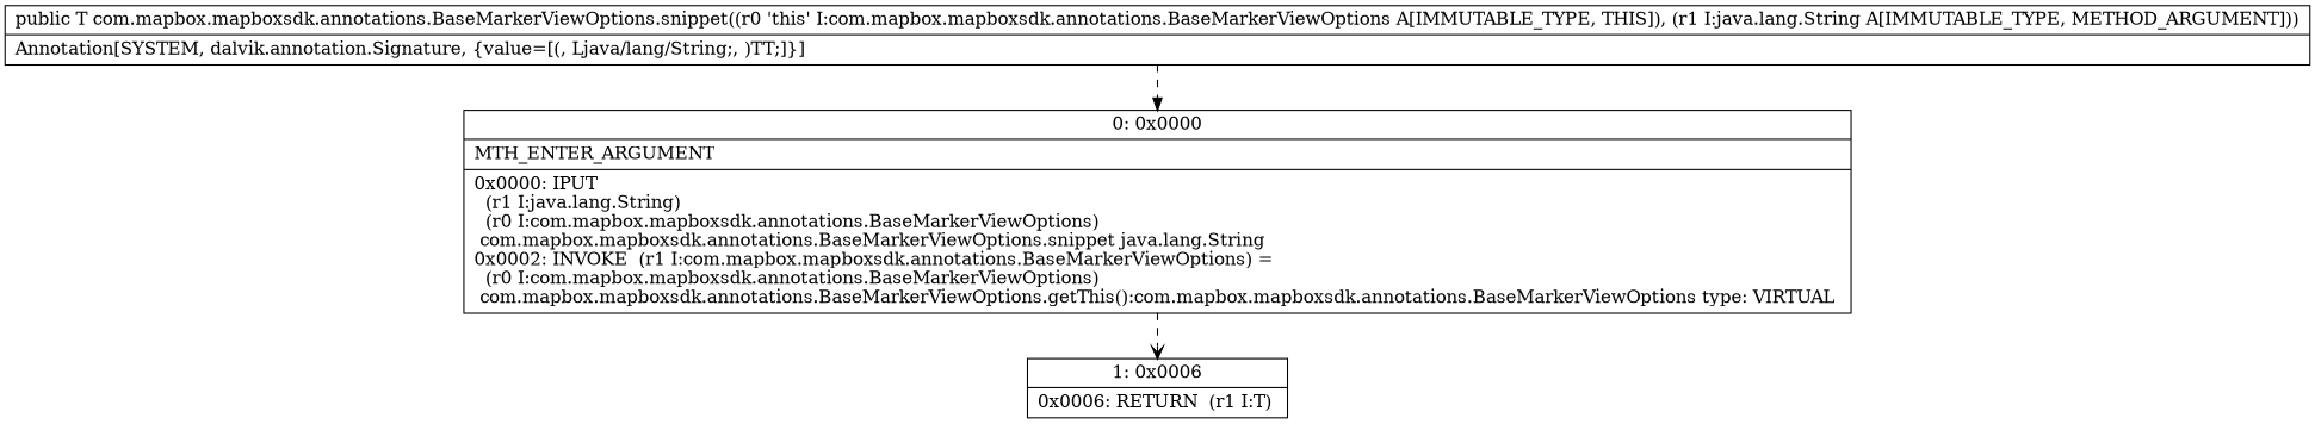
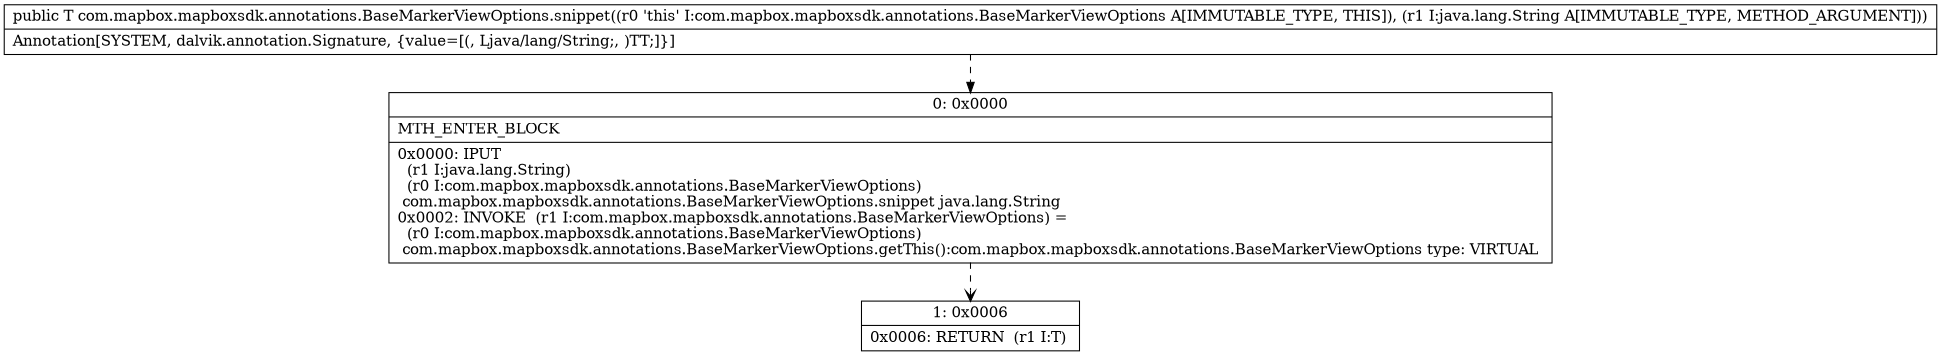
  digraph {
    node [shape=record]
    edge [style=dashed]
-   n1 [label="{0\:\ 0x0000|MTH_ENTER_ARGUMENT\l|0x0000: IPUT  \l  (r1 I:java.lang.String)\l  (r0 I:com.mapbox.mapboxsdk.annotations.BaseMarkerViewOptions)\l com.mapbox.mapboxsdk.annotations.BaseMarkerViewOptions.snippet java.lang.String \l0x0002: INVOKE  (r1 I:com.mapbox.mapboxsdk.annotations.BaseMarkerViewOptions) = \l  (r0 I:com.mapbox.mapboxsdk.annotations.BaseMarkerViewOptions)\l com.mapbox.mapboxsdk.annotations.BaseMarkerViewOptions.getThis():com.mapbox.mapboxsdk.annotations.BaseMarkerViewOptions type: VIRTUAL \l}"]
+   n1 [label="{0\:\ 0x0000|MTH_ENTER_BLOCK\l|0x0000: IPUT  \l  (r1 I:java.lang.String)\l  (r0 I:com.mapbox.mapboxsdk.annotations.BaseMarkerViewOptions)\l com.mapbox.mapboxsdk.annotations.BaseMarkerViewOptions.snippet java.lang.String \l0x0002: INVOKE  (r1 I:com.mapbox.mapboxsdk.annotations.BaseMarkerViewOptions) = \l  (r0 I:com.mapbox.mapboxsdk.annotations.BaseMarkerViewOptions)\l com.mapbox.mapboxsdk.annotations.BaseMarkerViewOptions.getThis():com.mapbox.mapboxsdk.annotations.BaseMarkerViewOptions type: VIRTUAL \l}"]
    n2 [label="{1\:\ 0x0006|0x0006: RETURN  (r1 I:T) \l}"]
    n3 [label="{public T com.mapbox.mapboxsdk.annotations.BaseMarkerViewOptions.snippet((r0 'this' I:com.mapbox.mapboxsdk.annotations.BaseMarkerViewOptions A[IMMUTABLE_TYPE, THIS]), (r1 I:java.lang.String A[IMMUTABLE_TYPE, METHOD_ARGUMENT]))  | Annotation[SYSTEM, dalvik.annotation.Signature, \{value=[(, Ljava\/lang\/String;, )TT;]\}]\l}"]
    n1 -> n2 [arrowhead=vee]
    n3 -> n1 [arrowhead=normal]
  }
